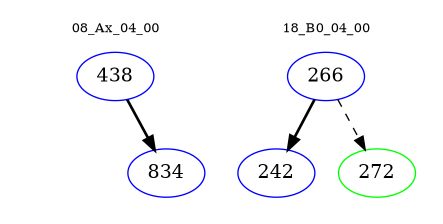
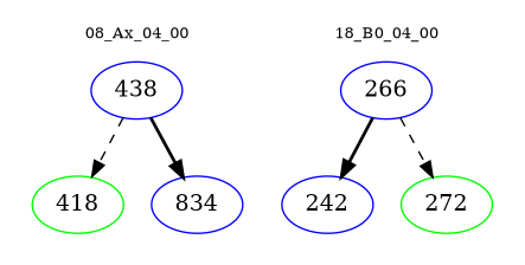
  digraph {
    node [color=blue]
    edge [color=black style=dashed]
    n1 [label=438]
+   n2 [color=green label=418]
    n3 [label=834]
    n4 [label=266]
    n5 [label=242]
    n6 [color=green label=272]
    subgraph cluster_1 {
      color=white
      fontsize=10
      label="08_Ax_04_00"
      n1
+     n2
      n3
    }
    subgraph cluster_2 {
      color=white
      fontsize=10
      label="18_B0_04_00"
      n4
      n5
      n6
    }
+   n1 -> n2
    n1 -> n3 [style=bold]
    n4 -> n5 [style=bold]
    n4 -> n6
  }
